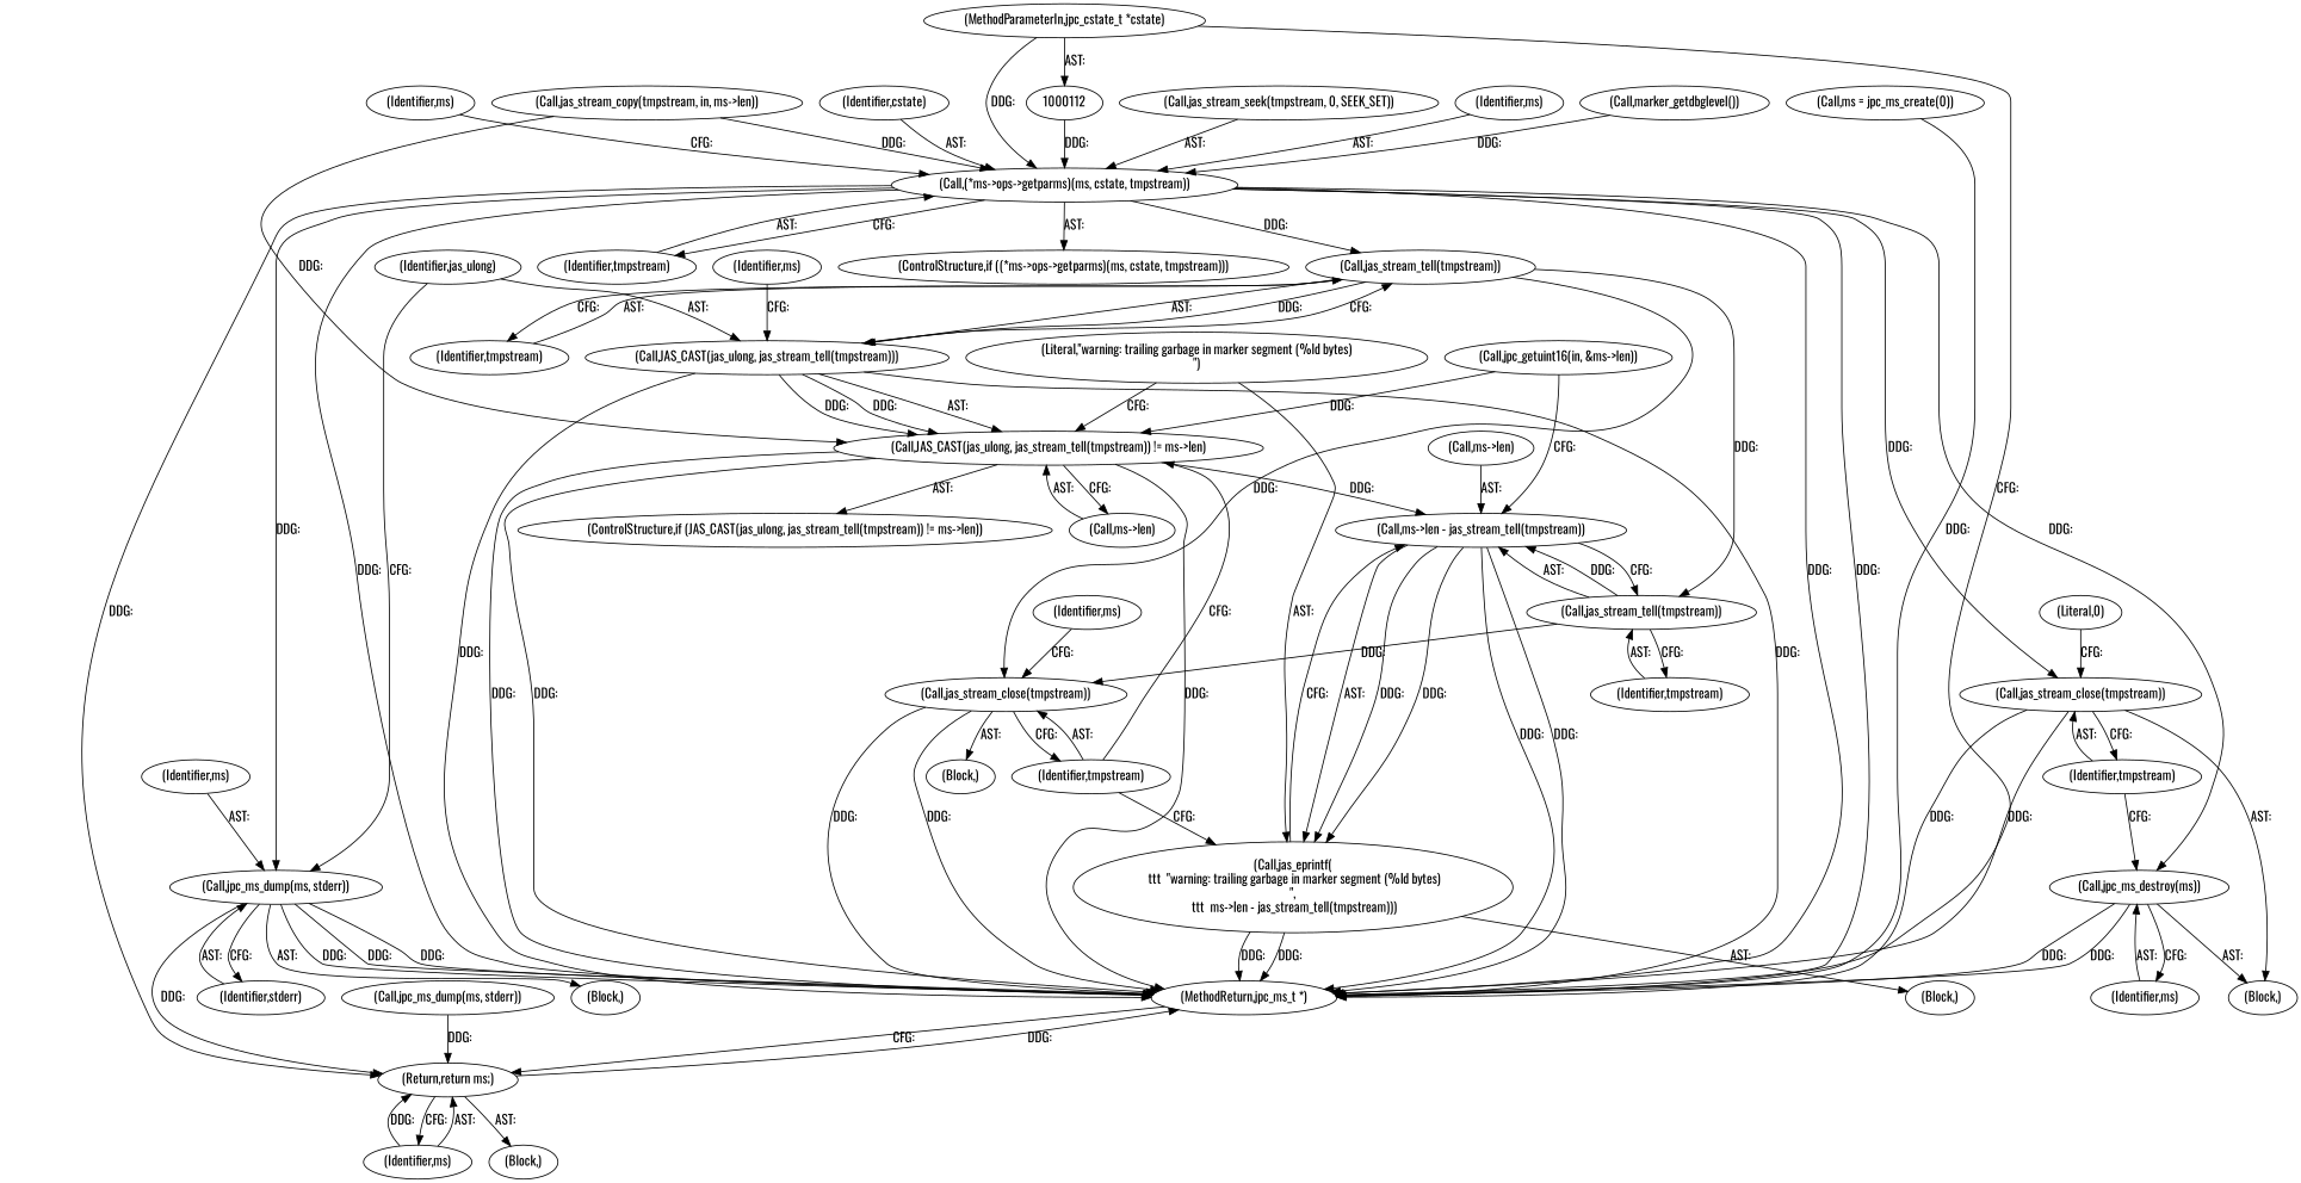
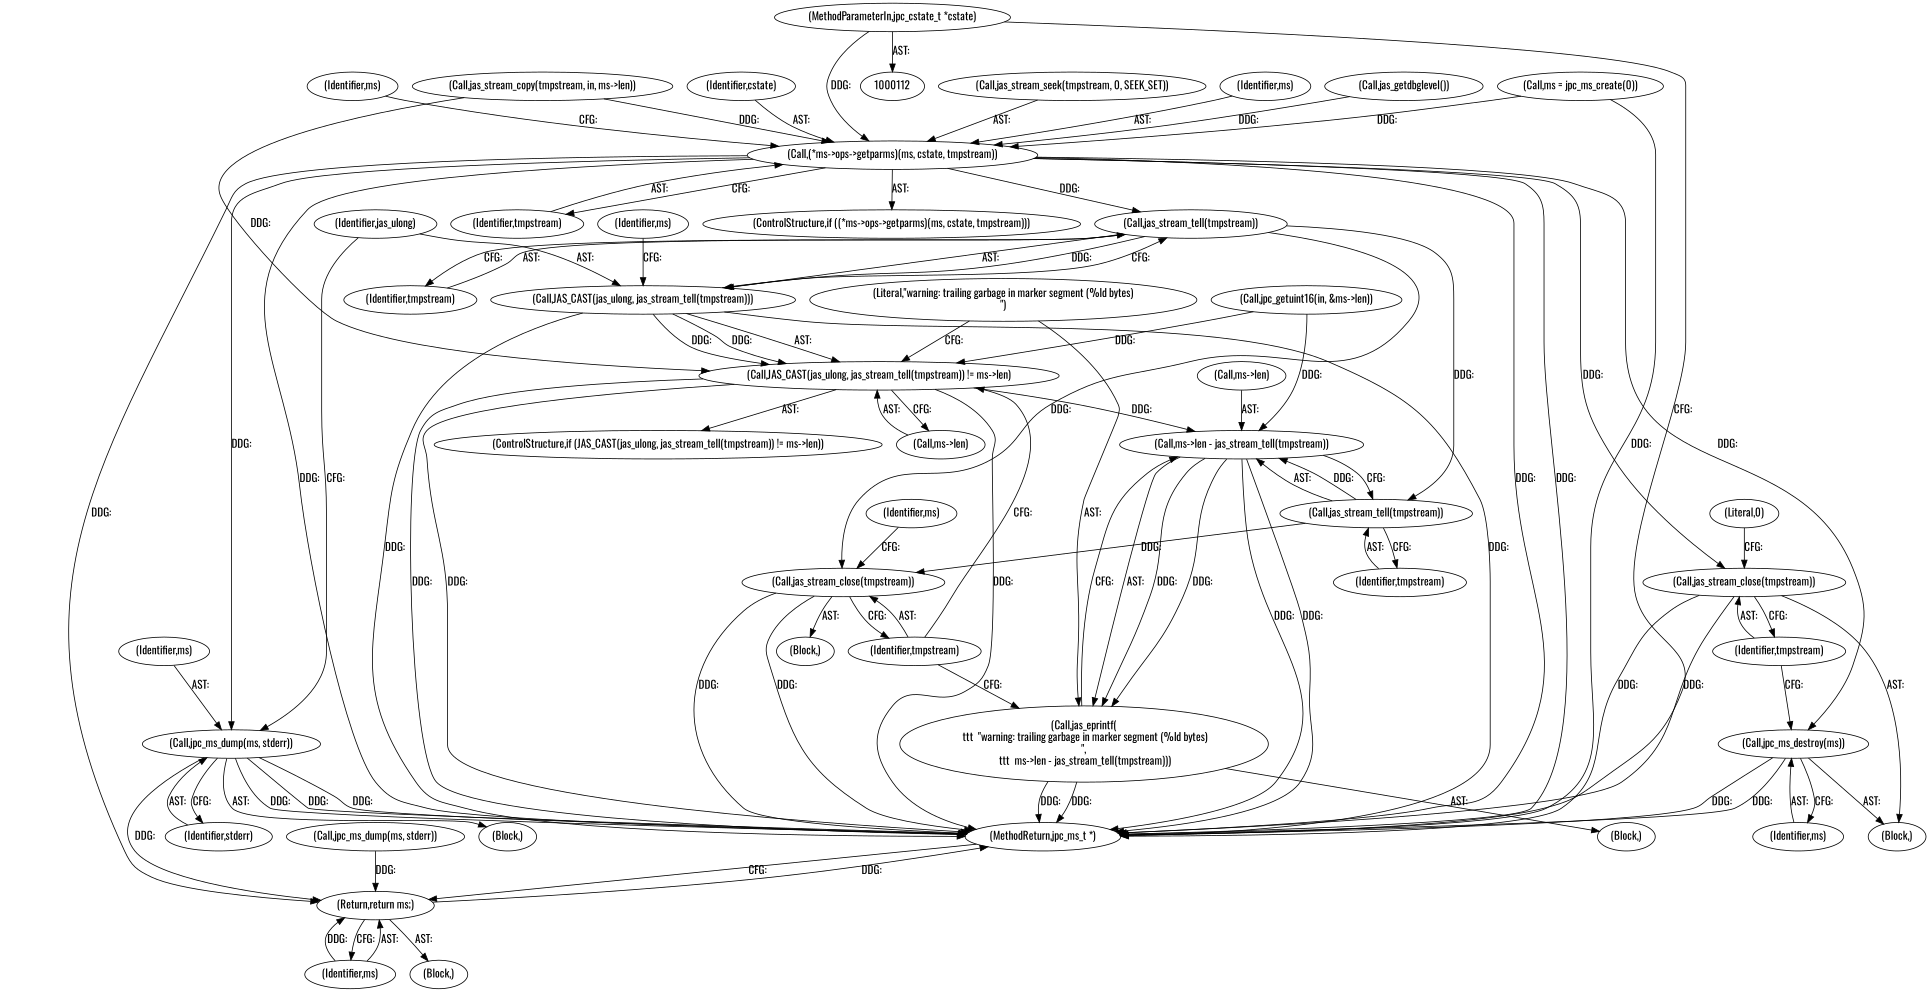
  digraph {
    fontname=Oswald
    node [fontname=Oswald]
    edge [fontname=Oswald]
    n1 [label="(MethodParameterIn,jpc_cstate_t *cstate)"]
    n2 [label="(Call,(*ms->ops->getparms)(ms, cstate, tmpstream))"]
    n3 [label="(MethodReturn,jpc_ms_t *)"]
    1000112
    n5 [label="(Call,jpc_ms_destroy(ms))"]
    n6 [label="(Call,jas_stream_close(tmpstream))"]
    n7 [label="(Call,jpc_ms_dump(ms, stderr))"]
    n8 [label="(Return,return ms;)"]
    n9 [label="(Call,jas_stream_tell(tmpstream))"]
    n10 [label="(Identifier,tmpstream)"]
    n11 [label="(ControlStructure,if ((*ms->ops->getparms)(ms, cstate, tmpstream)))"]
    n12 [label="(Identifier,ms)"]
    n13 [label="(Block,)"]
    n14 [label="(Identifier,tmpstream)"]
    n15 [label="(Identifier,stderr)"]
    n16 [label="(Block,)"]
    n17 [label="(Identifier,ms)"]
    n18 [label="(Block,)"]
    n19 [label="(Call,JAS_CAST(jas_ulong, jas_stream_tell(tmpstream)))"]
    n20 [label="(Call,jas_stream_tell(tmpstream))"]
    n21 [label="(Call,jas_stream_close(tmpstream))"]
    n22 [label="(Identifier,tmpstream)"]
    n23 [label="(Call,JAS_CAST(jas_ulong, jas_stream_tell(tmpstream)) != ms->len)"]
    n24 [label="(Call,ms->len - jas_stream_tell(tmpstream))"]
    n25 [label="(Identifier,tmpstream)"]
    n26 [label="(Block,)"]
    n27 [label="(Identifier,tmpstream)"]
    n28 [label="(ControlStructure,if (JAS_CAST(jas_ulong, jas_stream_tell(tmpstream)) != ms->len))"]
    n29 [label="(Call,ms->len)"]
    n30 [label="(Call,jas_eprintf(\n \t\t\t  \"warning: trailing garbage in marker segment (%ld bytes)\n\",\n \t\t\t  ms->len - jas_stream_tell(tmpstream)))"]
    n31 [label="(Block,)"]
    n32 [label="(Identifier,ms)"]
    n33 [label="(Literal,\"warning: trailing garbage in marker segment (%ld bytes)\n\")"]
    n34 [label="(Identifier,ms)"]
    n35 [label="(Call,jas_stream_seek(tmpstream, 0, SEEK_SET))"]
    n36 [label="(Literal,0)"]
    n37 [label="(Call,ms->len)"]
    n38 [label="(Identifier,ms)"]
    n39 [label="(Identifier,jas_ulong)"]
-   n40 [label="(Call,marker_getdbglevel())"]
+   n40 [label="(Call,jas_getdbglevel())"]
    n41 [label="(Identifier,ms)"]
    n42 [label="(Call,jpc_getuint16(in, &ms->len))"]
    n43 [label="(Identifier,ms)"]
    n44 [label="(Call,jas_stream_copy(tmpstream, in, ms->len))"]
    n45 [label="(Identifier,cstate)"]
    n46 [label="(Call,jpc_ms_dump(ms, stderr))"]
    n47 [label="(Call,ms = jpc_ms_create(0))"]
    n1 -> n2 [label="DDG: "]
    n1 -> n3 [label="CFG: "]
    n1 -> 1000112 [label="AST: "]
    n2 -> n3 [label="DDG: "]
    n2 -> n3 [label="DDG: "]
    n2 -> n3 [label="DDG: "]
    n2 -> n5 [label="DDG: "]
    n2 -> n6 [label="DDG: "]
    n2 -> n7 [label="DDG: "]
    n2 -> n8 [label="DDG: "]
    n2 -> n9 [label="DDG: "]
    n2 -> n10 [label="CFG: "]
    n2 -> n11 [label="AST: "]
    n3 -> n8 [label="CFG: "]
    n5 -> n3 [label="DDG: "]
    n5 -> n3 [label="DDG: "]
    n5 -> n12 [label="CFG: "]
    n5 -> n13 [label="AST: "]
    n6 -> n3 [label="DDG: "]
    n6 -> n3 [label="DDG: "]
    n6 -> n13 [label="AST: "]
    n6 -> n14 [label="CFG: "]
    n7 -> n3 [label="DDG: "]
    n7 -> n3 [label="DDG: "]
    n7 -> n3 [label="DDG: "]
    n7 -> n8 [label="DDG: "]
    n7 -> n15 [label="CFG: "]
    n7 -> n16 [label="AST: "]
    n8 -> n3 [label="DDG: "]
    n8 -> n17 [label="CFG: "]
    n8 -> n18 [label="AST: "]
    n9 -> n19 [label="AST: "]
    n9 -> n19 [label="DDG: "]
    n9 -> n20 [label="DDG: "]
    n9 -> n21 [label="DDG: "]
    n9 -> n22 [label="CFG: "]
    n10 -> n2 [label="AST: "]
    n12 -> n5 [label="AST: "]
    n14 -> n5 [label="CFG: "]
    n14 -> n6 [label="AST: "]
    n15 -> n7 [label="AST: "]
    n17 -> n8 [label="AST: "]
    n17 -> n8 [label="DDG: "]
    n19 -> n3 [label="DDG: "]
    n19 -> n3 [label="DDG: "]
    n19 -> n9 [label="CFG: "]
    n19 -> n23 [label="AST: "]
    n19 -> n23 [label="DDG: "]
    n19 -> n23 [label="DDG: "]
    n20 -> n21 [label="DDG: "]
    n20 -> n24 [label="AST: "]
    n20 -> n24 [label="DDG: "]
    n20 -> n25 [label="CFG: "]
    n21 -> n3 [label="DDG: "]
    n21 -> n3 [label="DDG: "]
    n21 -> n26 [label="AST: "]
    n21 -> n27 [label="CFG: "]
    n22 -> n9 [label="AST: "]
    n23 -> n3 [label="DDG: "]
    n23 -> n3 [label="DDG: "]
    n23 -> n3 [label="DDG: "]
    n23 -> n24 [label="DDG: "]
    n23 -> n28 [label="AST: "]
    n23 -> n29 [label="CFG: "]
    n24 -> n3 [label="DDG: "]
    n24 -> n3 [label="DDG: "]
    n24 -> n20 [label="CFG: "]
    n24 -> n30 [label="AST: "]
    n24 -> n30 [label="DDG: "]
    n24 -> n30 [label="DDG: "]
    n25 -> n20 [label="AST: "]
    n27 -> n21 [label="AST: "]
    n27 -> n23 [label="CFG: "]
    n27 -> n30 [label="CFG: "]
    n29 -> n23 [label="AST: "]
    n30 -> n3 [label="DDG: "]
    n30 -> n3 [label="DDG: "]
    n30 -> n24 [label="CFG: "]
    n30 -> n31 [label="AST: "]
    n32 -> n21 [label="CFG: "]
    n33 -> n23 [label="CFG: "]
    n33 -> n30 [label="AST: "]
    n34 -> n7 [label="AST: "]
    n35 -> n2 [label="AST: "]
    n36 -> n6 [label="CFG: "]
    n37 -> n24 [label="AST: "]
    n38 -> n2 [label="AST: "]
    n39 -> n7 [label="CFG: "]
    n39 -> n19 [label="AST: "]
    n40 -> n2 [label="DDG: "]
    n41 -> n19 [label="CFG: "]
    n42 -> n23 [label="DDG: "]
-   n42 -> n24 [label="CFG: "]
+   n42 -> n24 [label="DDG: "]
    n43 -> n2 [label="CFG: "]
    n44 -> n2 [label="DDG: "]
    n44 -> n23 [label="DDG: "]
    n45 -> n2 [label="AST: "]
    n46 -> n8 [label="DDG: "]
-   1000112 -> n2 [label="DDG: "]
+   n47 -> n2 [label="DDG: "]
    n47 -> n3 [label="DDG: "]
  }
